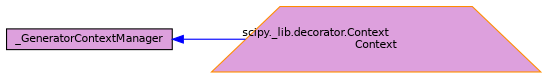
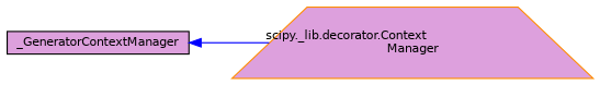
  digraph {
    rankdir=LR
    node [fillcolor=plum fontname=Helvetica fontsize=10 style=filled]
    n1 [color=black height=0.2 label=_GeneratorContextManager shape=box width=0.4]
-   n2 [color=darkorange height=0.2 label="scipy._lib.decorator.Context\lContext" shape=trapezium width=0.4]
+   n2 [color=darkorange height=0.2 label="scipy._lib.decorator.Context\lManager" shape=trapezium width=0.4]
    n1 -> n2 [color=blue dir=back fontname=Helvetica fontsize=10 labelfontname=Helvetica labelfontsize=10 style=solid]
  }
